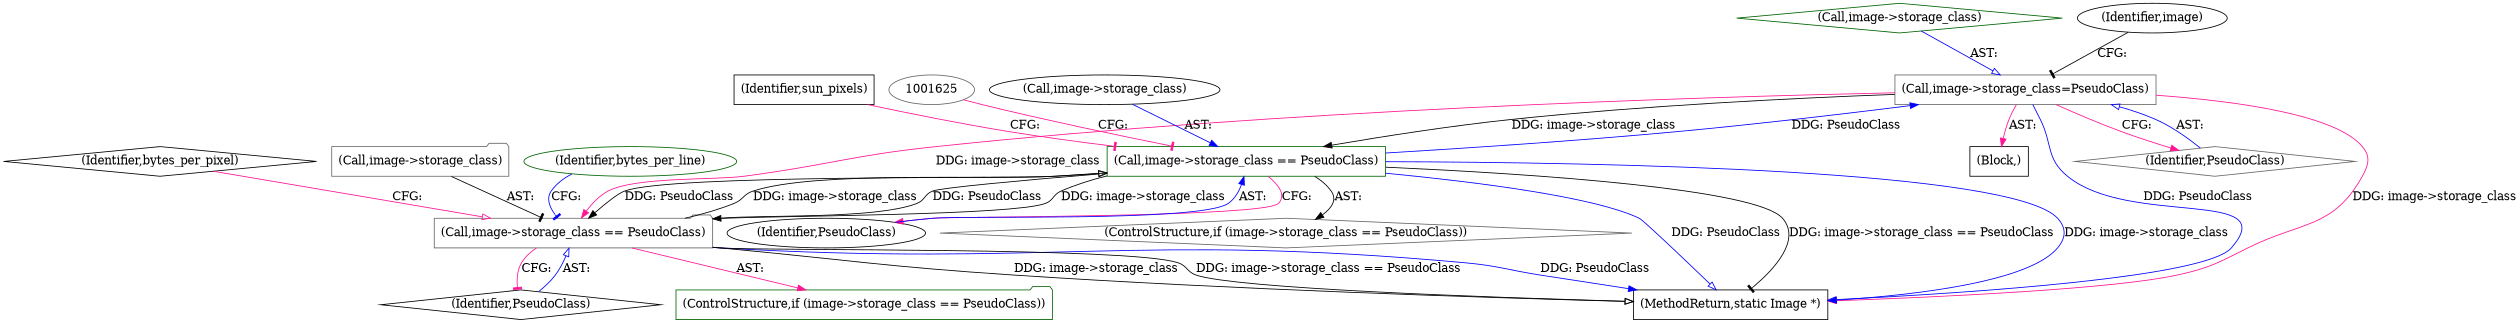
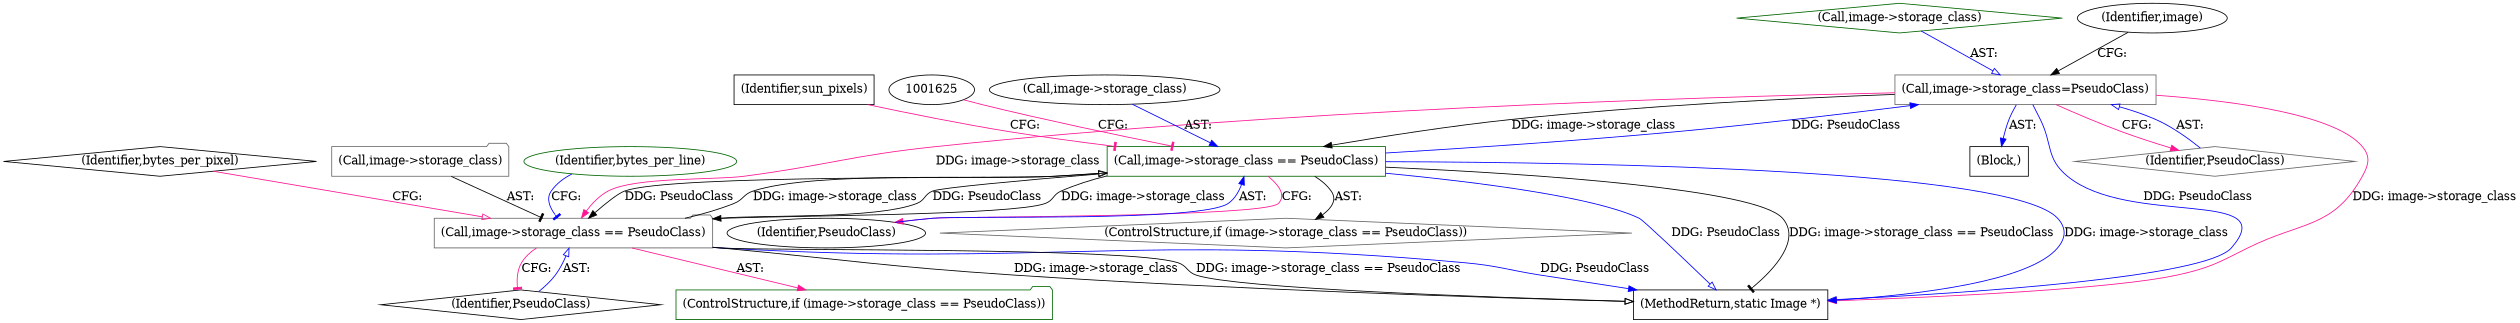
  digraph {
    node [color=black shape=box]
    edge [arrowhead=normal color=blue]
    n1 [color=gray40 label="(Call,image->storage_class=PseudoClass)"]
    n2 [color=darkgreen label="(Call,image->storage_class == PseudoClass)"]
    n3 [color=gray40 label="(Call,image->storage_class == PseudoClass)" shape=folder]
    n4 [label="(Block,)"]
    n5 [label="(MethodReturn,static Image *)"]
    n6 [color=gray40 label="(Identifier,PseudoClass)" shape=diamond]
    n7 [label="(Identifier,PseudoClass)" shape=ellipse]
    n8 [color=gray40 label="(ControlStructure,if (image->storage_class == PseudoClass))" shape=diamond]
    n9 [label="(Identifier,PseudoClass)" shape=diamond]
    n10 [color=darkgreen label="(ControlStructure,if (image->storage_class == PseudoClass))" shape=folder]
    n11 [label="(Call,image->storage_class)" shape=ellipse]
    n12 [label="(Identifier,sun_pixels)"]
    n13 [color=darkgreen label="(Identifier,bytes_per_line)" shape=ellipse]
    n14 [label="(Identifier,bytes_per_pixel)" shape=diamond]
    n15 [color=gray40 label="(Call,image->storage_class)" shape=folder]
    n16 [color=darkgreen label="(Call,image->storage_class)" shape=diamond]
    n17 [label="(Identifier,image)" shape=ellipse]
-   1001625 [color=gray40 shape=ellipse]
+   1001625 [shape=ellipse]
    n1 -> n2 [color=black label="DDG: image->storage_class"]
    n1 -> n3 [color=deeppink label="DDG: image->storage_class"]
-   n1 -> n4 [color=deeppink label="AST: "]
+   n1 -> n4 [label="AST: "]
    n1 -> n5 [arrowhead=onormal label="DDG: PseudoClass"]
    n1 -> n5 [color=deeppink label="DDG: image->storage_class"]
    n1 -> n6 [color=deeppink label="CFG: "]
    n2 -> n1 [label="DDG: PseudoClass"]
    n2 -> n3 [color=black label="DDG: image->storage_class"]
    n2 -> n3 [color=black label="DDG: PseudoClass"]
    n2 -> n5 [arrowhead=onormal label="DDG: PseudoClass"]
    n2 -> n5 [arrowhead=tee color=black label="DDG: image->storage_class == PseudoClass"]
    n2 -> n5 [label="DDG: image->storage_class"]
    n2 -> n7 [color=deeppink label="CFG: "]
    n2 -> n8 [color=black label="AST: "]
    n3 -> n2 [arrowhead=onormal color=black label="DDG: image->storage_class"]
    n3 -> n2 [arrowhead=onormal color=black label="DDG: PseudoClass"]
    n3 -> n5 [label="DDG: PseudoClass"]
    n3 -> n5 [arrowhead=onormal color=black label="DDG: image->storage_class"]
    n3 -> n5 [arrowhead=onormal color=black label="DDG: image->storage_class == PseudoClass"]
    n3 -> n9 [arrowhead=tee color=deeppink label="CFG: "]
    n3 -> n10 [color=deeppink label="AST: "]
    n6 -> n1 [arrowhead=onormal label="AST: "]
    n7 -> n2 [label="AST: "]
    n9 -> n3 [arrowhead=onormal label="AST: "]
    n11 -> n2 [label="AST: "]
    n12 -> n2 [arrowhead=tee color=deeppink label="CFG: "]
    n13 -> n3 [arrowhead=tee label="CFG: "]
    n14 -> n3 [arrowhead=onormal color=deeppink label="CFG: "]
    n15 -> n3 [arrowhead=tee color=black label="AST: "]
    n16 -> n1 [arrowhead=onormal label="AST: "]
-   n17 -> n1 [arrowhead=tee color=black label="CFG: "]
+   n17 -> n1 [color=black label="CFG: "]
    1001625 -> n2 [arrowhead=tee color=deeppink label="CFG: "]
  }
